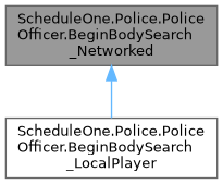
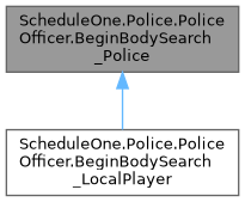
  digraph {
    rankdir=TB
    node [fontname=Helvetica fontsize=10 shape=box style=filled]
-   n1 [color=gray40 fillcolor=grey60 fontcolor=black height=0.2 label="ScheduleOne.Police.Police\lOfficer.BeginBodySearch\l_Networked" width=0.4]
+   n1 [color=gray40 fillcolor=grey60 fontcolor=black height=0.2 label="ScheduleOne.Police.Police\lOfficer.BeginBodySearch\l_Police" width=0.4]
    n2 [color=grey40 fillcolor=white height=0.2 label="ScheduleOne.Police.Police\lOfficer.BeginBodySearch\l_LocalPlayer" width=0.4]
    n1 -> n2 [color=steelblue1 dir=back fontname=Helvetica fontsize=10 labelfontname=Helvetica labelfontsize=10 style=solid]
  }
